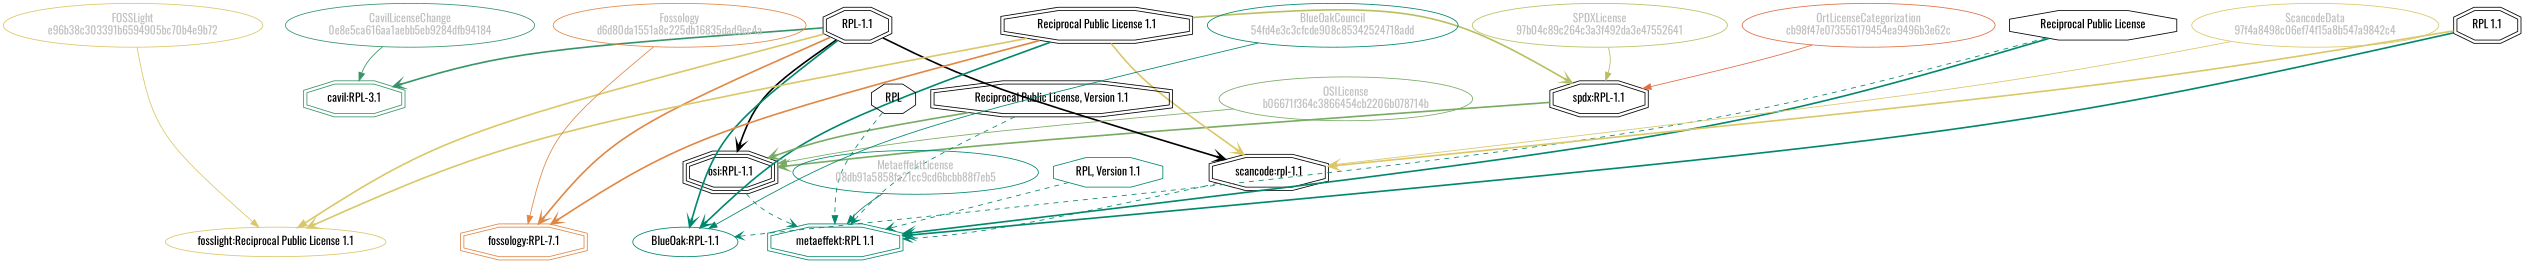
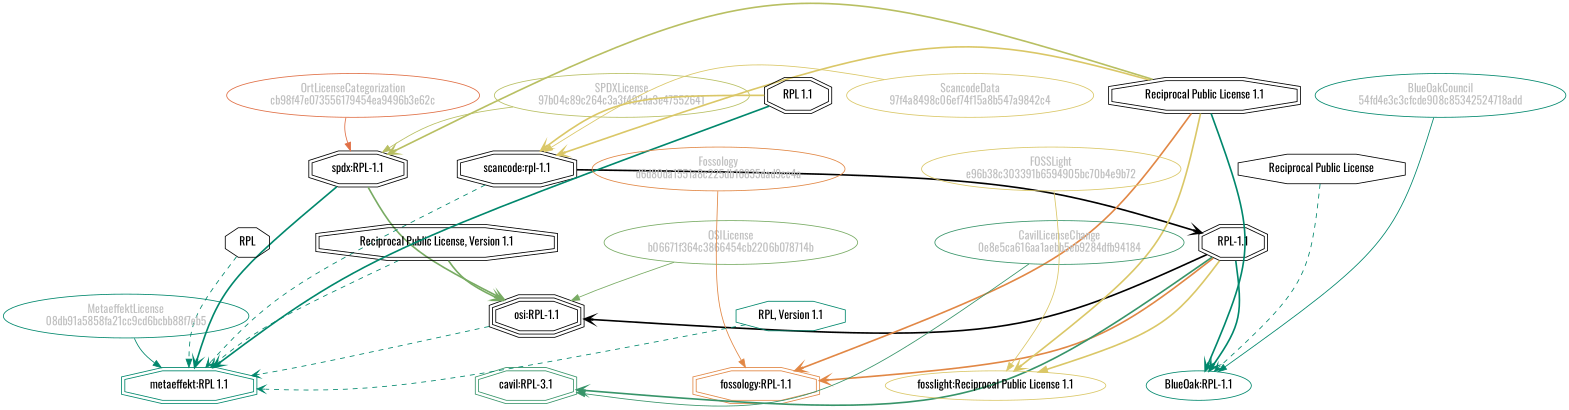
  strict digraph {
    fontname=Oswald
    splines=curved
    node [fontname=Oswald shape=ellipse]
    edge [color="#00876c" fontname=Oswald weight=0.7 arrowhead=vee style=bold]
    n1 [color="#b8bf62" fillcolor="beige;1" fontcolor=gray label="SPDXLicense\n97b04c89c264c3a3f492da3e47552641"]
    n2 [label="spdx:RPL-1.1" shape=doubleoctagon]
    n3 [label="osi:RPL-1.1" shape=tripleoctagon]
    n4 [color="#00876c" label="metaeffekt:RPL 1.1" shape=doubleoctagon]
    n5 [label="RPL-1.1" shape=doubleoctagon]
    n6 [color="#00876c" label="BlueOak:RPL-1.1"]
    n7 [label="scancode:rpl-1.1" shape=doubleoctagon]
-   n8 [color="#e18745" label="fossology:RPL-7.1" shape=doubleoctagon]
+   n8 [color="#e18745" label="fossology:RPL-1.1" shape=doubleoctagon]
    n9 [color="#379469" label="cavil:RPL-3.1" shape=doubleoctagon]
    n10 [color="#dac767" label="fosslight:Reciprocal Public License 1.1"]
    n11 [label="Reciprocal Public License 1.1" shape=doubleoctagon]
    n12 [color="#78ab63" fillcolor="beige;1" fontcolor=gray label="OSILicense\nb06671f364c3866454cb2206b078714b"]
    n13 [label="Reciprocal Public License, Version 1.1" shape=doubleoctagon]
    n14 [label="Reciprocal Public License" shape=octagon]
    n15 [color="#00876c" fillcolor="beige;1" fontcolor=gray label="BlueOakCouncil\n54fd4e3c3cfcde908c85342524718add"]
    n16 [label=RPL shape=octagon]
    n17 [color="#dac767" fillcolor="beige;1" fontcolor=gray label="ScancodeData\n97f4a8498c06ef74f15a8b547a9842c4"]
    n18 [label="RPL 1.1" shape=doubleoctagon]
    n19 [color="#e18745" fillcolor="beige;1" fontcolor=gray label="Fossology\nd6d80da1551a8c225db16835dad9ec4a"]
    n20 [color="#e06f45" fillcolor="beige;1" fontcolor=gray label="OrtLicenseCategorization\ncb98f47e073556179454ea9496b3e62c"]
    n21 [color="#379469" fillcolor="beige;1" fontcolor=gray label="CavilLicenseChange\n0e8e5ca616aa1aebb5eb9284dfb94184"]
    n22 [color="#00876c" fillcolor="beige;1" fontcolor=gray label="MetaeffektLicense\n08db91a5858fa21cc9cd6bcbb88f7eb5"]
    n23 [color="#00876c" label="RPL, Version 1.1" shape=octagon]
    n24 [color="#dac767" fillcolor="beige;1" fontcolor=gray label="FOSSLight\ne96b38c303391b6594905bc70b4e9b72"]
    n1 -> n2 [color="#b8bf62" weight=0.5 arrowhead="" style=""]
    n2 -> n3 [color="#78ab63"]
-   n14 -> n4
+   n2 -> n4
    n3 -> n4 [style=dashed weight=0.5]
    n5 -> n3 [color=""]
    n5 -> n6
-   n5 -> n7 [color=""]
+   n7 -> n5 [color=""]
    n5 -> n8 [color="#e18745"]
    n5 -> n9 [color="#379469"]
    n5 -> n10 [arrowhead=normal color="#dac767"]
    n7 -> n4 [style=dashed weight=0.5]
    n11 -> n2 [color="#b8bf62"]
    n11 -> n6
    n11 -> n7 [color="#dac767"]
    n11 -> n8 [color="#e18745"]
    n11 -> n10 [color="#dac767"]
    n12 -> n3 [color="#78ab63" weight=0.5 arrowhead="" style=""]
    n13 -> n3 [color="#78ab63"]
    n13 -> n4 [style=dashed weight=0.5]
    n14 -> n6 [style=dashed weight=0.5]
    n15 -> n6 [weight=0.5 arrowhead="" style=""]
    n16 -> n4 [arrowhead=normal style=dashed weight=0.5]
    n17 -> n7 [color="#dac767" weight=0.5 arrowhead="" style=""]
    n18 -> n4
    n18 -> n7 [color="#dac767"]
    n19 -> n8 [color="#e18745" weight=0.5 arrowhead="" style=""]
    n20 -> n2 [color="#e06f45" weight=0.5 arrowhead="" style=""]
    n21 -> n9 [color="#379469" weight=0.5 arrowhead="" style=""]
    n22 -> n4 [weight=0.5 arrowhead="" style=""]
    n23 -> n4 [style=dashed weight=0.5]
    n24 -> n10 [color="#dac767" weight=0.5 arrowhead="" style=""]
  }
